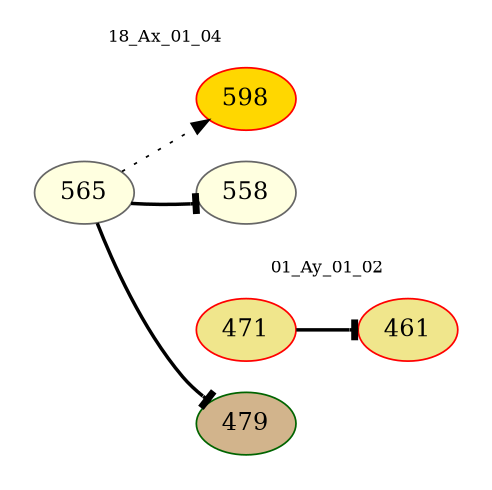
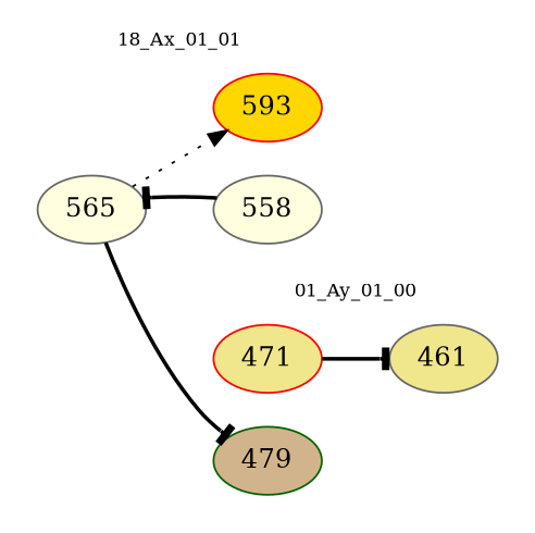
  digraph {
    rankdir=LR
    node [color=red fillcolor=lightyellow style=filled]
    edge [arrowhead=tee color=black style=bold]
    n1 [color=gray40 label=565]
    n2 [color=gray40 label=558]
-   n3 [fillcolor=gold label=598]
+   n3 [fillcolor=gold label=593]
    n4 [fillcolor=khaki label=471]
-   n5 [fillcolor=khaki label=461]
+   n5 [color=gray40 fillcolor=khaki label=461]
    n6 [color=darkgreen fillcolor=tan label=479]
    subgraph cluster_1 {
      color=white
      fontsize=10
-     label="18_Ax_01_04"
+     label="18_Ax_01_01"
      n1
      n2
      n3
    }
    subgraph cluster_2 {
      color=white
      fontsize=10
-     label="01_Ay_01_02"
+     label="01_Ay_01_00"
      n4
      n5
      n6
    }
-   n1 -> n2
+   n2 -> n1
    n1 -> n3 [arrowhead=normal style=dotted]
    n1 -> n6
    n4 -> n5
  }
